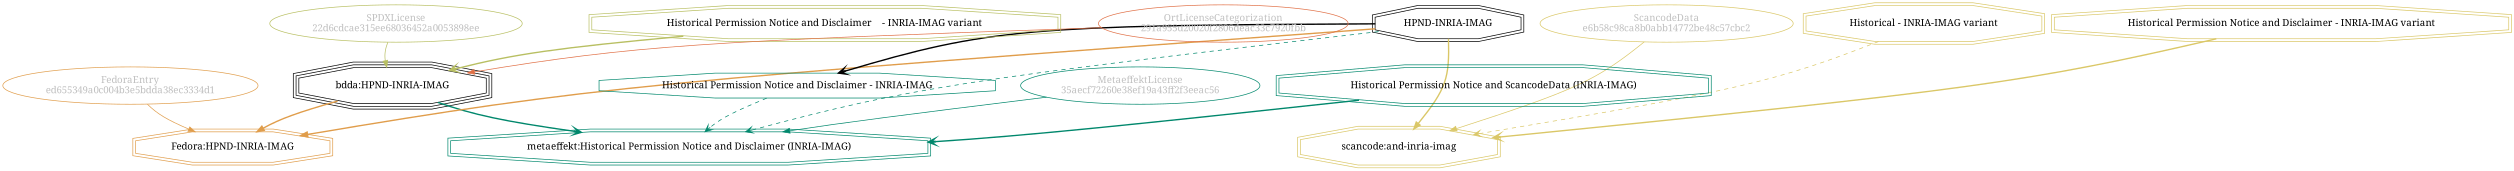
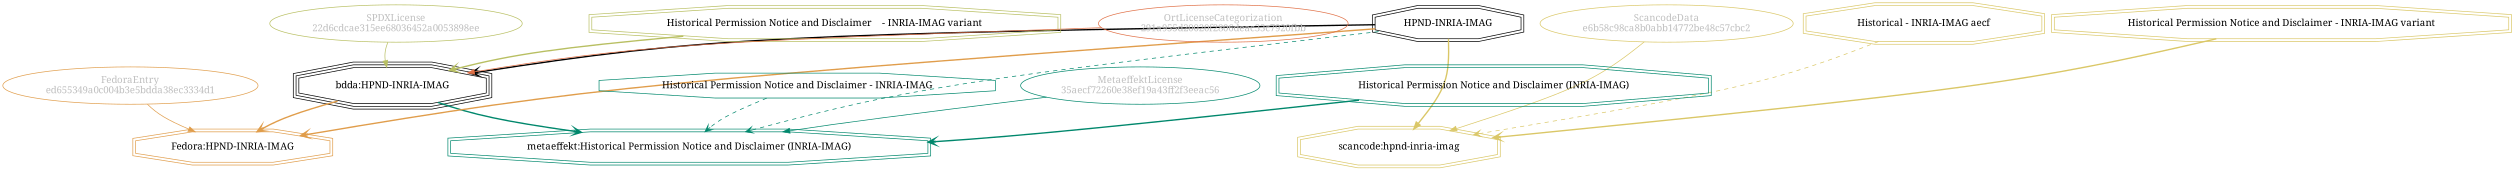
  strict digraph {
    fontname="Noto Serif"
    splines=curved
    node [color="#00876c" fontname="Noto Serif" shape=doubleoctagon]
    edge [color="#00876c" fontname="Noto Serif" weight=0.7 arrowhead=vee style=bold]
    n1 [color="#b8bf62" fillcolor="beige;1" fontcolor=gray label="SPDXLicense\n22d6cdcae315ee68036452a0053898ee" shape=ellipse]
    n2 [label="bdda:HPND-INRIA-IMAG" shape=tripleoctagon color=""]
    n3 [color="#e09d4b" label="Fedora:HPND-INRIA-IMAG"]
    n4 [label="metaeffekt:Historical Permission Notice and Disclaimer (INRIA-IMAG)"]
    n5 [label="HPND-INRIA-IMAG" color=""]
-   n6 [color="#dac767" label="scancode:and-inria-imag"]
+   n6 [color="#dac767" label="scancode:hpnd-inria-imag"]
    n7 [color="#b8bf62" label="Historical Permission Notice and Disclaimer    - INRIA-IMAG variant"]
    n8 [color="#e09d4b" fillcolor="beige;1" fontcolor=gray label="FedoraEntry\ned655349a0c004b3e5bdda38ec3334d1" shape=ellipse]
    n9 [color="#dac767" fillcolor="beige;1" fontcolor=gray label="ScancodeData\ne6b58c98ca8b0abb14772be48c57cbc2" shape=ellipse]
-   n10 [color="#dac767" label="Historical - INRIA-IMAG variant"]
+   n10 [color="#dac767" label="Historical - INRIA-IMAG aecf"]
    n11 [color="#dac767" label="Historical Permission Notice and Disclaimer - INRIA-IMAG variant"]
    n12 [color="#e06f45" fillcolor="beige;1" fontcolor=gray label="OrtLicenseCategorization\n291a955d20020f2806deac33c7920fbb" shape=ellipse]
    n13 [fillcolor="beige;1" fontcolor=gray label="MetaeffektLicense\n35aecf72260e38ef19a43ff2f3eeac56" shape=ellipse]
-   n14 [label="Historical Permission Notice and ScancodeData (INRIA-IMAG)"]
+   n14 [label="Historical Permission Notice and Disclaimer (INRIA-IMAG)"]
    n15 [label="Historical Permission Notice and Disclaimer - INRIA-IMAG" shape=octagon]
    n1 -> n2 [color="#b8bf62" weight=0.5 arrowhead="" style=""]
-   n2 -> n3 [arrowhead=normal color="#e09d4b"]
+   n2 -> n3 [color="#e09d4b"]
    n2 -> n4
-   n5 -> n15 [color=""]
-   n5 -> n3 [arrowhead=normal color="#e09d4b"]
+   n5 -> n2 [color=""]
+   n5 -> n3 [color="#e09d4b"]
    n5 -> n4 [style=dashed weight=0.5]
    n5 -> n6 [arrowhead=normal color="#dac767"]
    n7 -> n2 [color="#b8bf62"]
    n8 -> n3 [color="#e09d4b" weight=0.5 arrowhead="" style=""]
    n9 -> n6 [color="#dac767" weight=0.5 arrowhead="" style=""]
    n10 -> n6 [color="#dac767" style=dashed]
    n11 -> n6 [color="#dac767"]
    n12 -> n2 [color="#e06f45" weight=0.5 arrowhead="" style=""]
    n13 -> n4 [weight=0.5 arrowhead="" style=""]
    n14 -> n4
    n15 -> n4 [style=dashed weight=0.5]
  }
